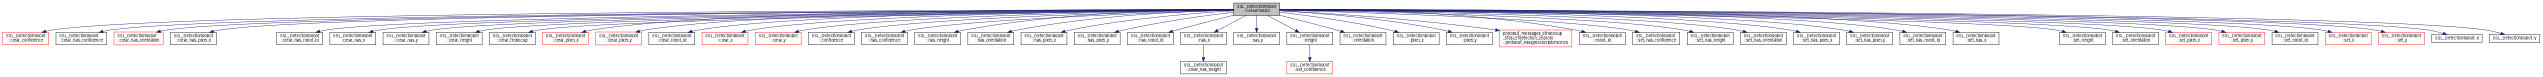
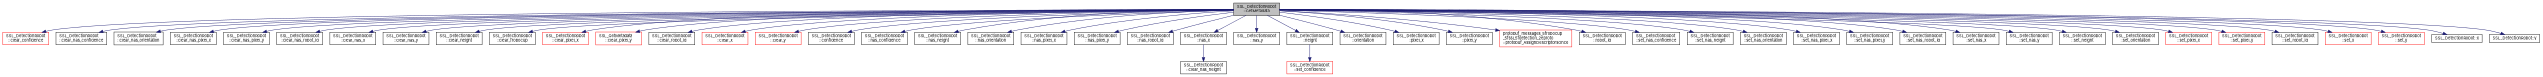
  digraph {
    fontname=Inter
    rankdir=TB
    node [color=black fillcolor=white fontname=Inter fontsize=10 shape=record style=filled]
    edge [color=midnightblue fontname=Inter fontsize=10 labelfontname=Helvetica labelfontsize=10 style=solid]
    n1 [fillcolor=grey75 fontcolor=black height=0.2 label="SSL_DetectionRobot\l::GetMetadata" width=0.4]
    n2 [color=red height=0.2 label="SSL_DetectionRobot\l::clear_confidence" width=0.4]
    n3 [height=0.2 label="SSL_DetectionRobot\l::clear_has_confidence" width=0.4]
-   n4 [color=red height=0.2 label="SSL_DetectionRobot\l::clear_has_orientation" width=0.4]
+   n4 [height=0.2 label="SSL_DetectionRobot\l::clear_has_orientation" width=0.4]
    n5 [height=0.2 label="SSL_DetectionRobot\l::clear_has_pixel_x" width=0.4]
+   n6 [height=0.2 label="SSL_DetectionRobot\l::clear_has_pixel_y" width=0.4]
    n7 [height=0.2 label="SSL_DetectionRobot\l::clear_has_robot_id" width=0.4]
    n8 [height=0.2 label="SSL_DetectionRobot\l::clear_has_x" width=0.4]
    n9 [height=0.2 label="SSL_DetectionRobot\l::clear_has_y" width=0.4]
    n10 [height=0.2 label="SSL_DetectionRobot\l::clear_height" width=0.4]
    n11 [height=0.2 label="SSL_DetectionRobot\l::clear_frobocup" width=0.4]
    n12 [color=red height=0.2 label="SSL_DetectionRobot\l::clear_pixel_x" width=0.4]
-   n13 [color=red height=0.2 label="SSL_DetectionRobot\l::clear_pixel_y" width=0.4]
+   n13 [color=red height=0.2 label="SSL_GetMetadata\l::clear_pixel_y" width=0.4]
    n14 [height=0.2 label="SSL_DetectionRobot\l::clear_robot_id" width=0.4]
    n15 [color=red height=0.2 label="SSL_DetectionRobot\l::clear_x" width=0.4]
    n16 [color=red height=0.2 label="SSL_DetectionRobot\l::clear_y" width=0.4]
    n17 [height=0.2 label="SSL_DetectionRobot\l::confidence" width=0.4]
    n18 [height=0.2 label="SSL_DetectionRobot\l::has_confidence" width=0.4]
    n19 [height=0.2 label="SSL_DetectionRobot\l::has_height" width=0.4]
    n20 [height=0.2 label="SSL_DetectionRobot\l::has_orientation" width=0.4]
    n21 [height=0.2 label="SSL_DetectionRobot\l::has_pixel_x" width=0.4]
    n22 [height=0.2 label="SSL_DetectionRobot\l::has_pixel_y" width=0.4]
    n23 [height=0.2 label="SSL_DetectionRobot\l::has_robot_id" width=0.4]
    n24 [height=0.2 label="SSL_DetectionRobot\l::has_x" width=0.4]
    n25 [height=0.2 label="SSL_DetectionRobot\l::has_y" width=0.4]
    n26 [height=0.2 label="SSL_DetectionRobot\l::height" width=0.4]
    n27 [height=0.2 label="SSL_DetectionRobot\l::orientation" width=0.4]
    n28 [height=0.2 label="SSL_DetectionRobot\l::pixel_x" width=0.4]
    n29 [height=0.2 label="SSL_DetectionRobot\l::pixel_y" width=0.4]
    n30 [color=red height=0.2 label="protobuf_messages_5frobocup\l_5fssl_5fdetection_2eproto\l::protobuf_AssignDescriptorsOnce" width=0.4]
    n31 [height=0.2 label="SSL_DetectionRobot\l::robot_id" width=0.4]
    n32 [height=0.2 label="SSL_DetectionRobot\l::set_has_confidence" width=0.4]
    n33 [height=0.2 label="SSL_DetectionRobot\l::set_has_height" width=0.4]
    n34 [height=0.2 label="SSL_DetectionRobot\l::set_has_orientation" width=0.4]
    n35 [height=0.2 label="SSL_DetectionRobot\l::set_has_pixel_x" width=0.4]
    n36 [height=0.2 label="SSL_DetectionRobot\l::set_has_pixel_y" width=0.4]
    n37 [height=0.2 label="SSL_DetectionRobot\l::set_has_robot_id" width=0.4]
    n38 [height=0.2 label="SSL_DetectionRobot\l::set_has_x" width=0.4]
+   n39 [height=0.2 label="SSL_DetectionRobot\l::set_has_y" width=0.4]
    n40 [height=0.2 label="SSL_DetectionRobot\l::set_height" width=0.4]
    n41 [height=0.2 label="SSL_DetectionRobot\l::set_orientation" width=0.4]
    n42 [color=red height=0.2 label="SSL_DetectionRobot\l::set_pixel_x" width=0.4]
    n43 [color=red height=0.2 label="SSL_DetectionRobot\l::set_pixel_y" width=0.4]
    n44 [height=0.2 label="SSL_DetectionRobot\l::set_robot_id" width=0.4]
    n45 [color=red height=0.2 label="SSL_DetectionRobot\l::set_x" width=0.4]
    n46 [color=red height=0.2 label="SSL_DetectionRobot\l::set_y" width=0.4]
    n47 [height=0.2 label="SSL_DetectionRobot::x" width=0.4]
    n48 [height=0.2 label="SSL_DetectionRobot::y" width=0.4]
    n49 [height=0.2 label="SSL_DetectionRobot\l::clear_has_height" width=0.4]
    n50 [color=red height=0.2 label="SSL_DetectionRobot\l::set_confidence" width=0.4]
    n1 -> n2
    n1 -> n3
    n1 -> n4
    n1 -> n5
+   n1 -> n6
    n1 -> n7
    n1 -> n8
    n1 -> n9
    n1 -> n10
    n1 -> n11
    n1 -> n12
    n1 -> n13
    n1 -> n14
    n1 -> n15
    n1 -> n16
    n1 -> n17
    n1 -> n18
    n1 -> n19
    n1 -> n20
    n1 -> n21
    n1 -> n22
    n1 -> n23
    n1 -> n24
    n1 -> n25
    n1 -> n26
    n1 -> n27
    n1 -> n28
    n1 -> n29
    n1 -> n30
    n1 -> n31
    n1 -> n32
    n1 -> n33
    n1 -> n34
    n1 -> n35
    n1 -> n36
    n1 -> n37
    n1 -> n38
+   n1 -> n39
    n1 -> n40
    n1 -> n41
    n1 -> n42
    n1 -> n43
    n1 -> n44
    n1 -> n45
    n1 -> n46
    n1 -> n47
    n1 -> n48
    n24 -> n49
    n26 -> n50
  }
